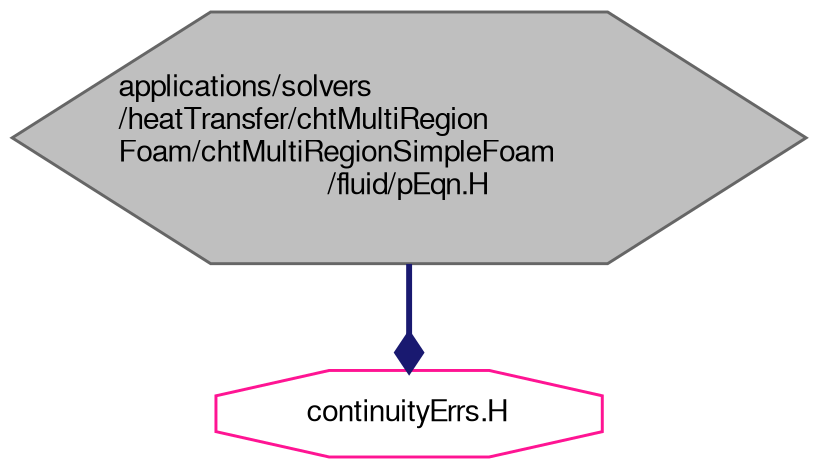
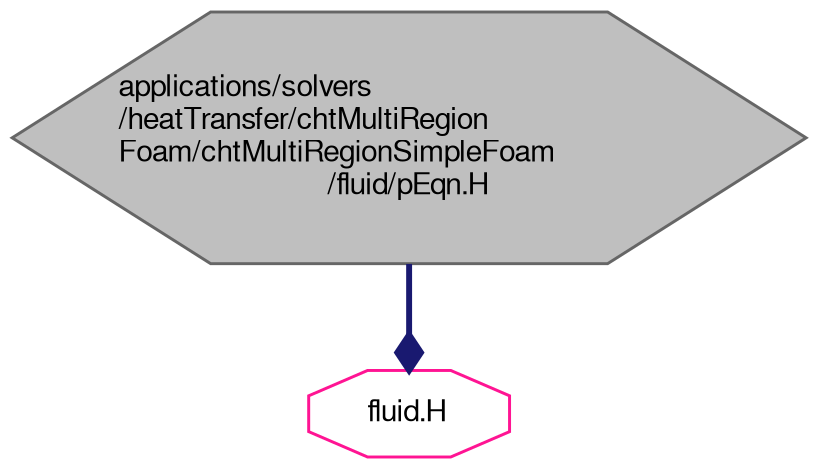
  digraph {
    node [fontname=FreeSans fontsize=10]
    n1 [color=gray40 fillcolor=grey75 fontcolor=black height=0.2 label="applications/solvers\l/heatTransfer/chtMultiRegion\lFoam/chtMultiRegionSimpleFoam\l/fluid/pEqn.H" shape=hexagon style=filled width=0.4]
-   n2 [color=deeppink height=0.2 label="continuityErrs.H" shape=octagon width=0.4]
+   n2 [color=deeppink height=0.2 label="fluid.H" shape=octagon width=0.4]
    n1 -> n2 [color=midnightblue fontname=FreeSans fontsize=10 labelfontname=FreeSans labelfontsize=10 style=bold arrowhead=diamond]
  }
